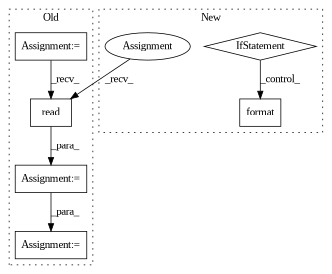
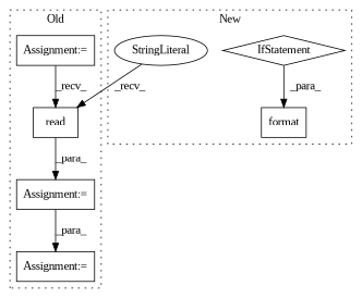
  digraph {
    fontname="Liberation Serif"
    node [a=7 fontname="Liberation Serif" l=6 shape=box]
    edge [fontname="Liberation Serif"]
    n1 [a=32 label=read s=5175]
    n2 [label="Assignment:=" s=5145]
    n3 [l=1 label="Assignment:=" s=5167]
    n4 [l=1 label="Assignment:=" s=5242]
    n5 [a=32 l="7,1" label=format s="2925,2935"]
-   n6 [a=45 l=39 label=Assignment s=2885 shape=ellipse]
+   n6 [a=45 l=39 label=StringLiteral s=2885 shape=ellipse]
    n7 [a=25 l="4,2" label=IfStatement s="2548,2570" shape=diamond]
    subgraph cluster_1 {
      label=Old
      style=dotted
      n1
      n2
      n3
      n4
    }
    subgraph cluster_2 {
      label=New
      style=dotted
      n5
      n6
      n7
    }
    n1 -> n3 [label=_para_]
    n2 -> n1 [label=_recv_]
    n3 -> n4 [label=_para_]
    n6 -> n1 [label=_recv_]
-   n7 -> n5 [label=_control_]
+   n7 -> n5 [label=_para_]
  }
